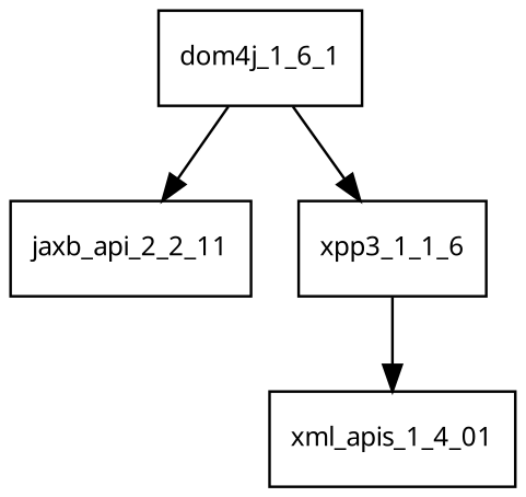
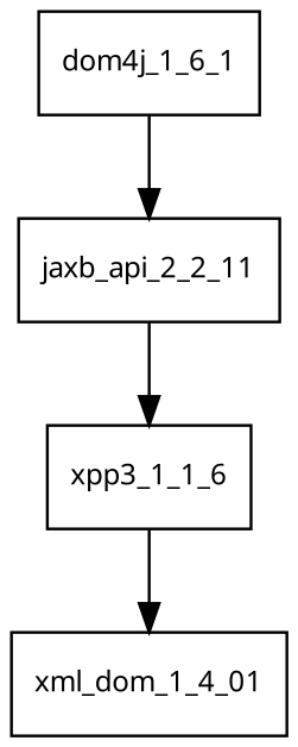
  digraph {
    fontname="Noto Sans"
    node [fontname="Noto Sans" fontsize=10.0 shape=box]
    edge [fontname="Noto Sans"]
    dom4j_1_6_1
    jaxb_api_2_2_11
    xpp3_1_1_6
-   xml_apis_1_4_01
+   xml_apis_1_4_01 [label=xml_dom_1_4_01]
    dom4j_1_6_1 -> jaxb_api_2_2_11
-   dom4j_1_6_1 -> xpp3_1_1_6
+   jaxb_api_2_2_11 -> xpp3_1_1_6
    xpp3_1_1_6 -> xml_apis_1_4_01
  }
